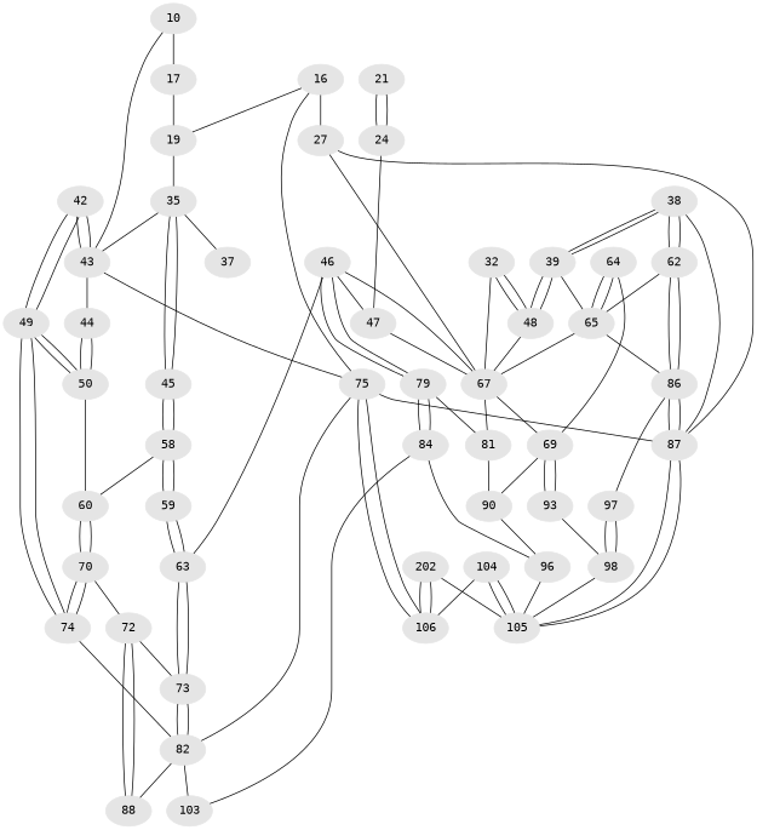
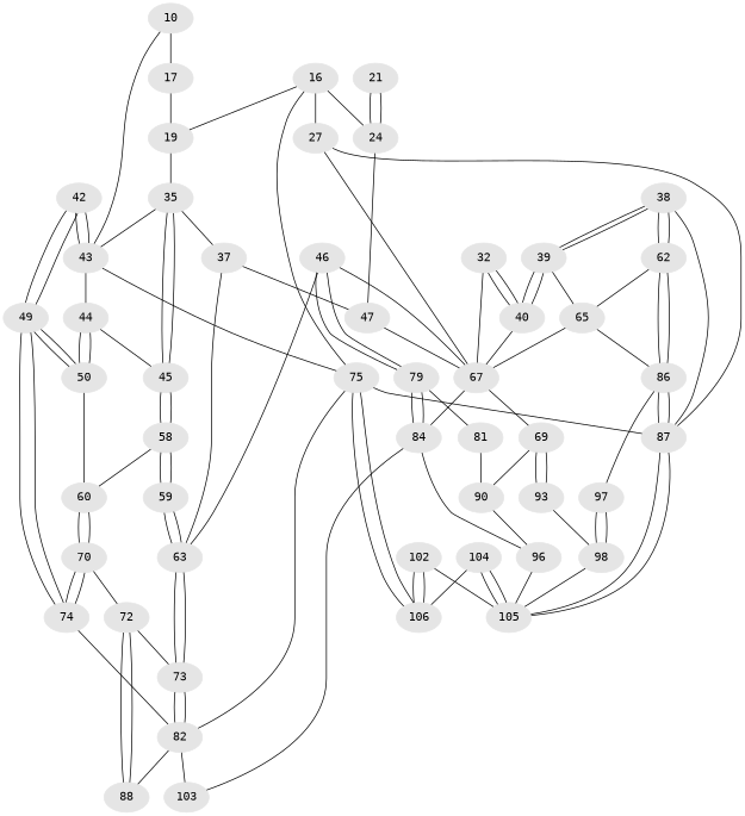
  graph {
    fontname="DejaVu Sans Mono"
    node [color=gray90 fontname="DejaVu Sans Mono" style=filled]
    edge [fontname="DejaVu Sans Mono"]
    17 [super="+6"]
    10
    43 [super="+22+9"]
    19 [super="+18+4"]
    75 [super="+7"]
    44
    16 [super="+13"]
    24 [super="+15+14"]
    27 [super="+12+26"]
    35 [super="+23"]
    47 [super="+46+28"]
    67 [super="+51+66+57+33"]
    87 [super="+11"]
    82 [super="+78"]
    106
    37 [super="+36+34"]
    45
    21
    63 [super="+55+54"]
    32 [super="+31"]
-   40 [label=48]
+   40
    69 [super="+68"]
    81 [super="+80"]
    105 [super="+100+101"]
    58
    73
    38
    39
    62
    65 [super="+61+53+52"]
    86
    42
    49
    50
    74
    60
    59
    70
    n39 [label=46]
    79
    84
    72 [super="+71"]
    97
-   64
    90 [super="+85+89"]
    93
    98 [super="+94+95"]
    96 [super="+91+92"]
    88
    103 [super="+83"]
-   102 [label=202]
+   102
    104
    17 -- 19 [weight=2]
    10 -- 17 [weight=2]
    10 -- 43
    43 -- 75
    43 -- 44
    19 -- 35
    75 -- 87 [weight=2]
    75 -- 82
    75 -- 106
    75 -- 106
+   44 -- 45
    44 -- 50
    44 -- 50
    16 -- 19
    16 -- 75
+   16 -- 24 [weight=2]
    16 -- 27 [weight=2]
    24 -- 47
    27 -- 67
    27 -- 87
    35 -- 43
    35 -- 37
    35 -- 45
    35 -- 45
    47 -- 67 [weight=3]
    67 -- 69
-   67 -- 81
+   67 -- 84
    87 -- 105
    87 -- 105
    82 -- 88
    82 -- 103 [weight=2]
-   n39 -- 47 [weight=2]
+   37 -- 47 [weight=2]
+   37 -- 63
    45 -- 58
    45 -- 58
    21 -- 24 [weight=2]
    21 -- 24
    63 -- 73
    63 -- 73
    32 -- 67
    32 -- 40
    32 -- 40
    40 -- 67
    69 -- 90
    69 -- 93
    69 -- 93
    81 -- 90 [weight=2]
    58 -- 60
    58 -- 59
    58 -- 59
    73 -- 82
    73 -- 82
    38 -- 87
    38 -- 39
    38 -- 39
    38 -- 62
    38 -- 62
    39 -- 40
    39 -- 40
    39 -- 65
    62 -- 65
    62 -- 86
    62 -- 86
    65 -- 67
    65 -- 86
    86 -- 87
    86 -- 87
    86 -- 97
    42 -- 43 [weight=2]
    42 -- 43
    42 -- 49
    42 -- 49
    49 -- 50
    49 -- 50
    49 -- 74
    49 -- 74
    50 -- 60
    74 -- 82
    60 -- 70
    60 -- 70
    59 -- 63 [weight=2]
    59 -- 63
    70 -- 74
    70 -- 74
    70 -- 72
    n39 -- 67
    n39 -- 63
    n39 -- 79
    n39 -- 79
    79 -- 81
    79 -- 84
    79 -- 84
    84 -- 96
    84 -- 103
    72 -- 73
    72 -- 88 [weight=2]
    72 -- 88
    97 -- 98 [weight=2]
    97 -- 98
-   64 -- 69
-   64 -- 65 [weight=2]
-   64 -- 65
    90 -- 96 [weight=2]
    93 -- 98
    98 -- 105
    96 -- 105
    102 -- 106
    102 -- 106
    102 -- 105
    104 -- 106
    104 -- 105 [weight=2]
    104 -- 105
  }
